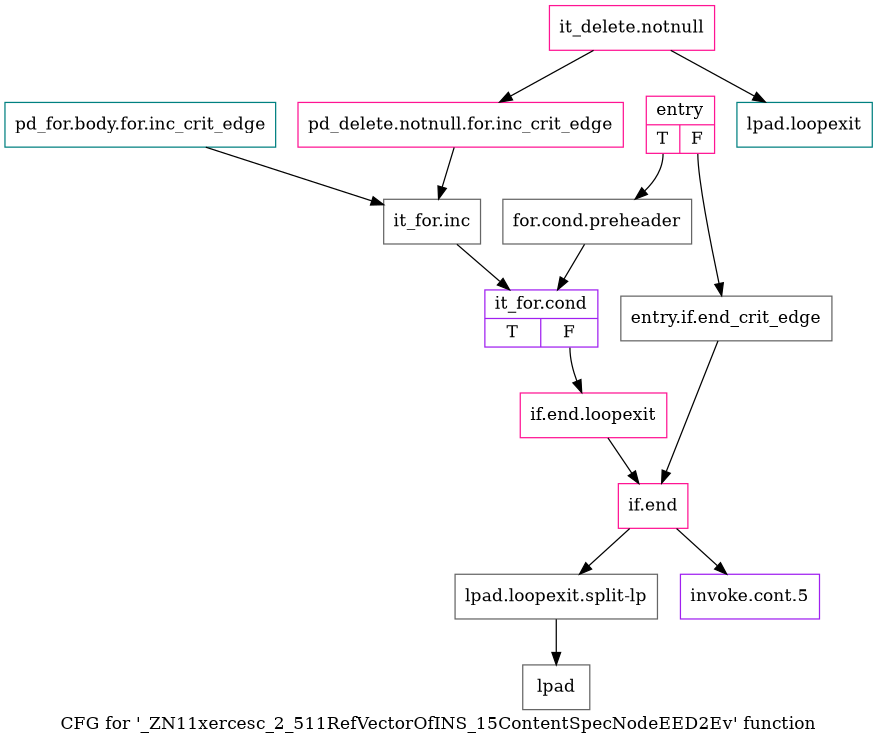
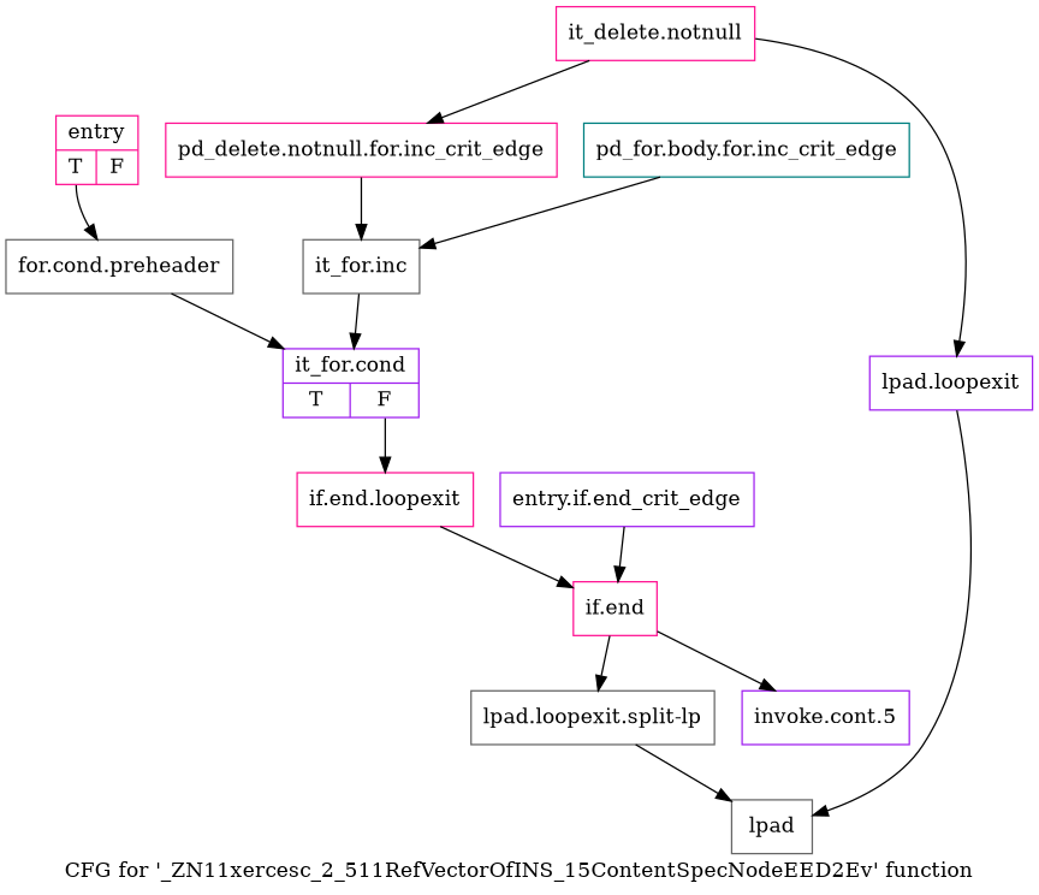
  digraph {
    label="CFG for '_ZN11xercesc_2_511RefVectorOfINS_15ContentSpecNodeEED2Ev' function"
    node [color=deeppink shape=record]
    n1 [label="{entry|{<s0>T|<s1>F}}"]
    n2 [color=gray40 label="{for.cond.preheader}"]
-   n3 [color=gray40 label="{entry.if.end_crit_edge}"]
+   n3 [color=purple label="{entry.if.end_crit_edge}"]
    n4 [color=purple label="{it_for.cond|{<s0>T|<s1>F}}"]
    n5 [label="{if.end}"]
    n6 [label="{if.end.loopexit}"]
    n7 [color=gray40 label="{lpad.loopexit.split-lp}"]
    n8 [color=purple label="{invoke.cont.5}"]
    n9 [color=gray40 label="{lpad}"]
    n10 [color=teal label="{pd_for.body.for.inc_crit_edge}"]
    n11 [color=gray40 label="{it_for.inc}"]
    n12 [label="{it_delete.notnull}"]
    n13 [label="{pd_delete.notnull.for.inc_crit_edge}"]
-   n14 [color=teal label="{lpad.loopexit}"]
+   n14 [color=purple label="{lpad.loopexit}"]
    n1 -> n2 [tailport=s0]
-   n1 -> n3 [tailport=s1]
    n2 -> n4
    n3 -> n5
    n4 -> n6 [tailport=s1]
    n5 -> n7
    n5 -> n8
    n6 -> n5
    n7 -> n9
    n10 -> n11
    n11 -> n4
    n12 -> n13
    n12 -> n14
    n13 -> n11
+   n14 -> n9
  }
